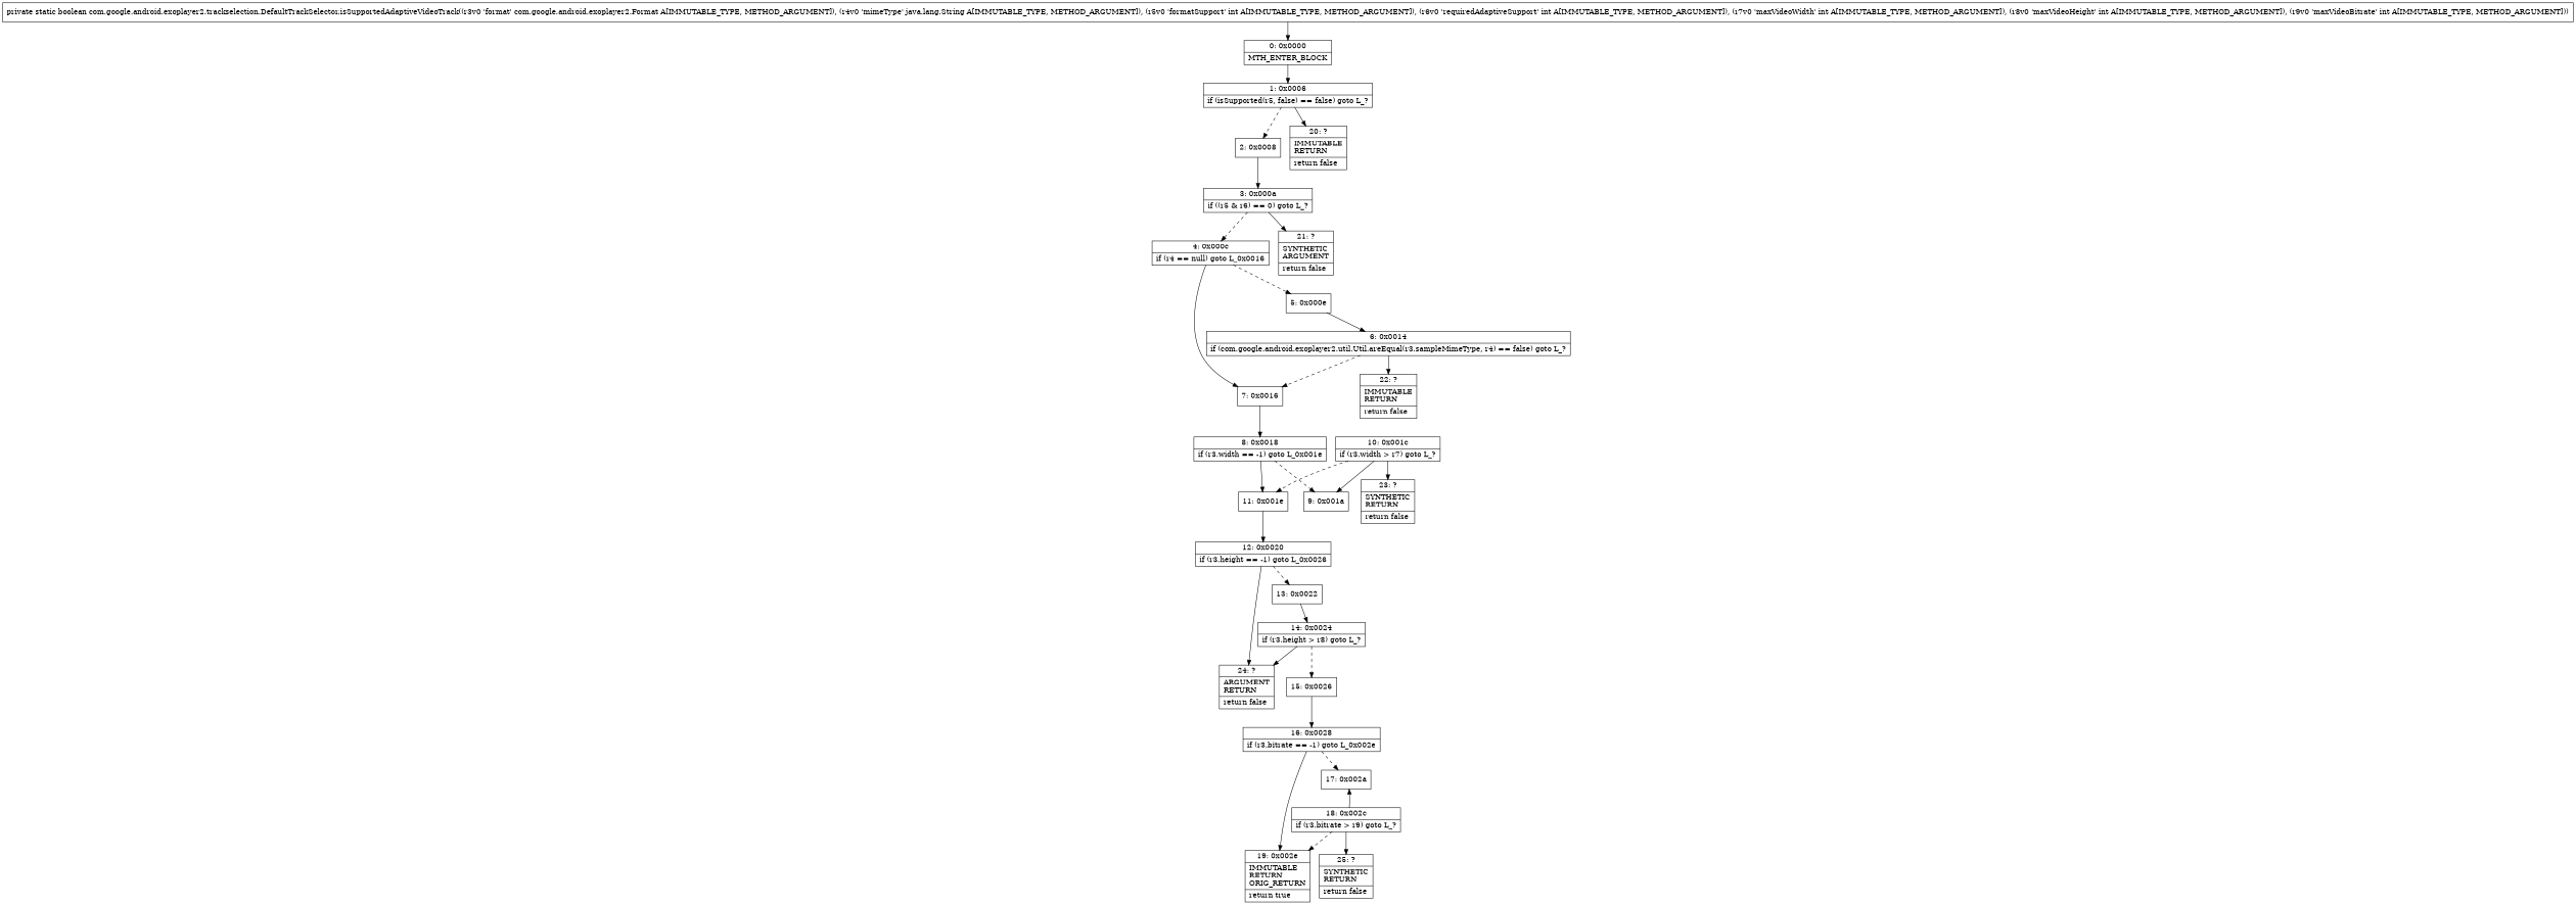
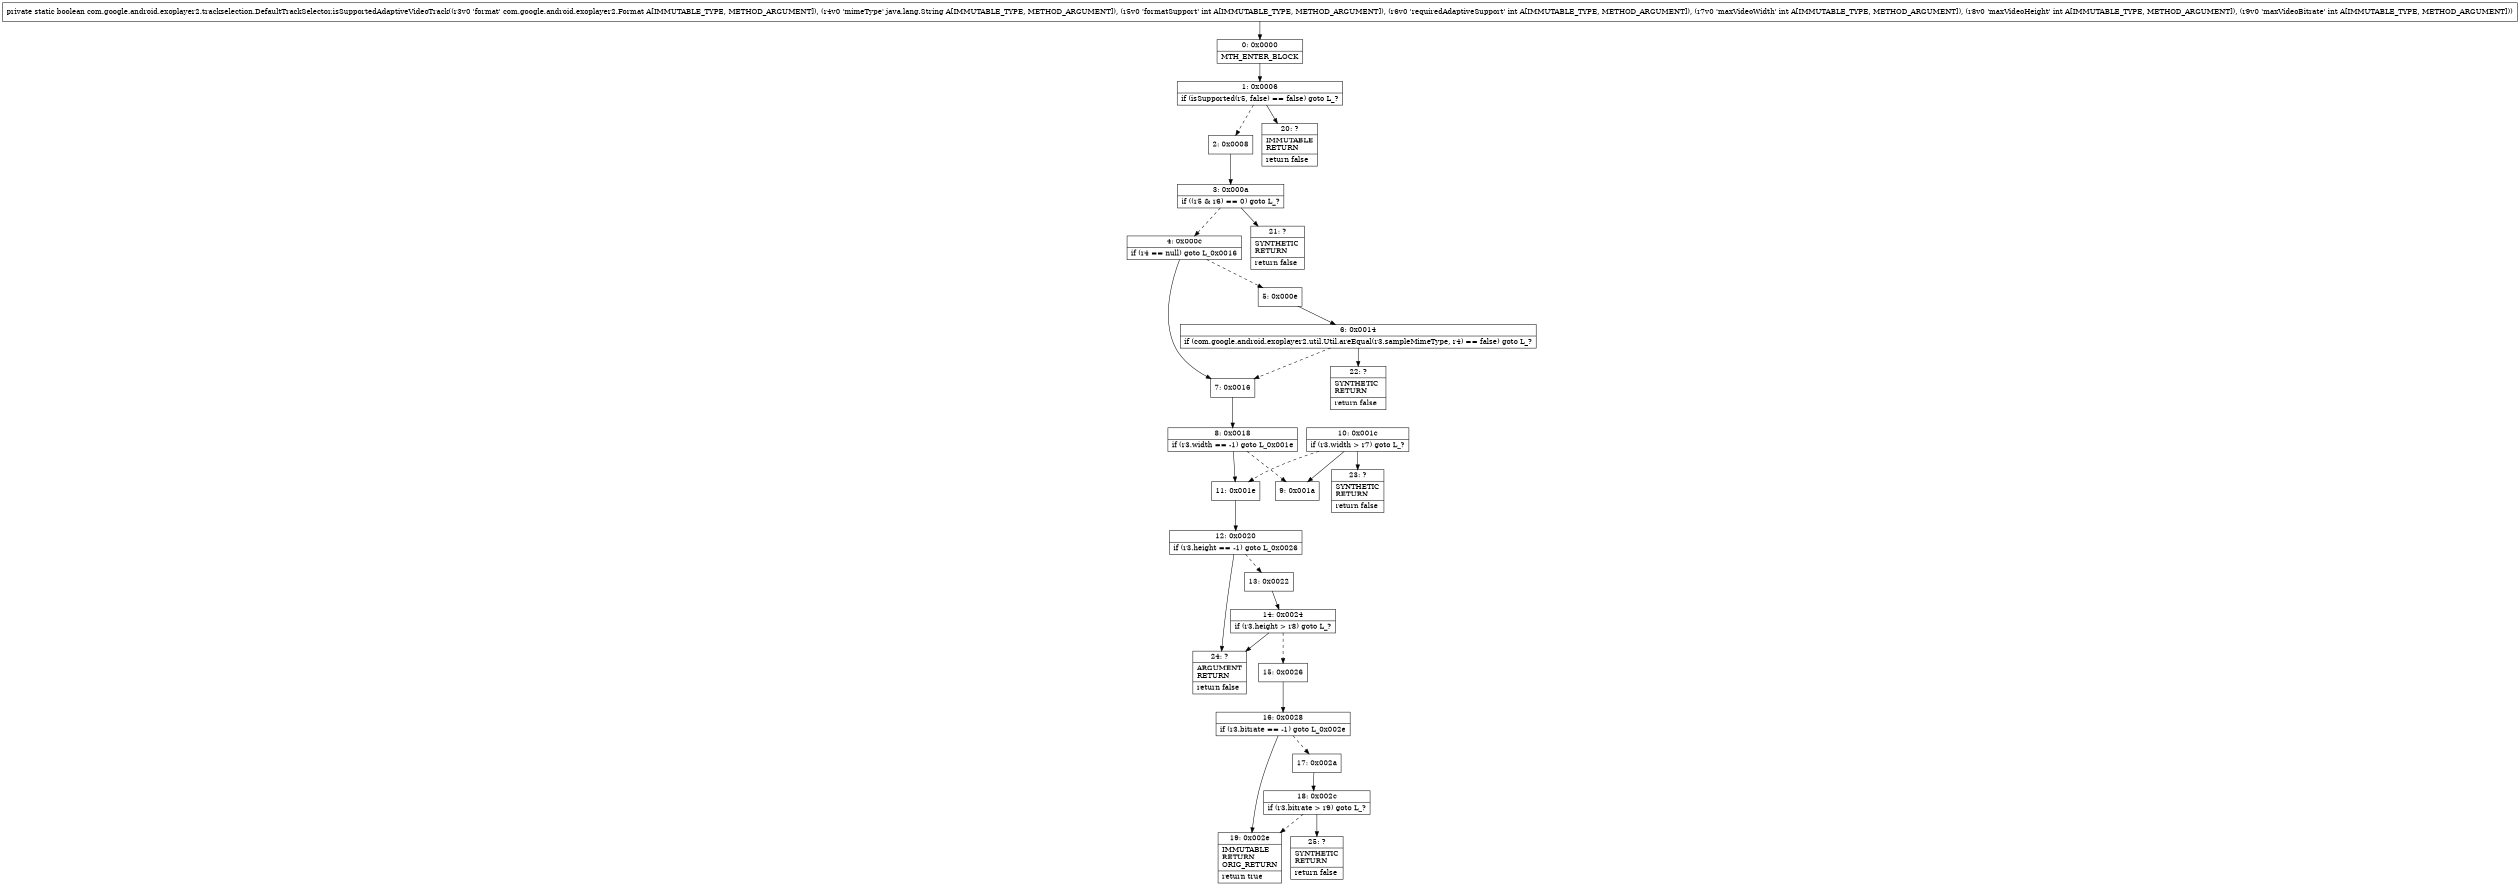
  digraph {
    node [shape=record]
    n1 [label="{0\:\ 0x0000|MTH_ENTER_BLOCK\l}"]
    n2 [label="{1\:\ 0x0006|if (isSupported(r5, false) == false) goto L_?\l}"]
    n3 [label="{2\:\ 0x0008}"]
    n4 [label="{20\:\ ?|IMMUTABLE\lRETURN\l|return false\l}"]
    n5 [label="{3\:\ 0x000a|if ((r5 & r6) == 0) goto L_?\l}"]
    n6 [label="{4\:\ 0x000c|if (r4 == null) goto L_0x0016\l}"]
-   n7 [label="{21\:\ ?|SYNTHETIC\lARGUMENT\l|return false\l}"]
+   n7 [label="{21\:\ ?|SYNTHETIC\lRETURN\l|return false\l}"]
    n8 [label="{5\:\ 0x000e}"]
    n9 [label="{7\:\ 0x0016}"]
    n10 [label="{6\:\ 0x0014|if (com.google.android.exoplayer2.util.Util.areEqual(r3.sampleMimeType, r4) == false) goto L_?\l}"]
    n11 [label="{8\:\ 0x0018|if (r3.width == \-1) goto L_0x001e\l}"]
-   n12 [label="{22\:\ ?|IMMUTABLE\lRETURN\l|return false\l}"]
+   n12 [label="{22\:\ ?|SYNTHETIC\lRETURN\l|return false\l}"]
    n13 [label="{9\:\ 0x001a}"]
    n14 [label="{11\:\ 0x001e}"]
    n15 [label="{12\:\ 0x0020|if (r3.height == \-1) goto L_0x0026\l}"]
    n16 [label="{10\:\ 0x001c|if (r3.width \> r7) goto L_?\l}"]
    n17 [label="{23\:\ ?|SYNTHETIC\lRETURN\l|return false\l}"]
    n18 [label="{13\:\ 0x0022}"]
    n19 [label="{24\:\ ?|ARGUMENT\lRETURN\l|return false\l}"]
    n20 [label="{14\:\ 0x0024|if (r3.height \> r8) goto L_?\l}"]
    n21 [label="{15\:\ 0x0026}"]
    n22 [label="{16\:\ 0x0028|if (r3.bitrate == \-1) goto L_0x002e\l}"]
    n23 [label="{17\:\ 0x002a}"]
    n24 [label="{19\:\ 0x002e|IMMUTABLE\lRETURN\lORIG_RETURN\l|return true\l}"]
    n25 [label="{18\:\ 0x002c|if (r3.bitrate \> r9) goto L_?\l}"]
    n26 [label="{25\:\ ?|SYNTHETIC\lRETURN\l|return false\l}"]
    n27 [label="{private static boolean com.google.android.exoplayer2.trackselection.DefaultTrackSelector.isSupportedAdaptiveVideoTrack((r3v0 'format' com.google.android.exoplayer2.Format A[IMMUTABLE_TYPE, METHOD_ARGUMENT]), (r4v0 'mimeType' java.lang.String A[IMMUTABLE_TYPE, METHOD_ARGUMENT]), (r5v0 'formatSupport' int A[IMMUTABLE_TYPE, METHOD_ARGUMENT]), (r6v0 'requiredAdaptiveSupport' int A[IMMUTABLE_TYPE, METHOD_ARGUMENT]), (r7v0 'maxVideoWidth' int A[IMMUTABLE_TYPE, METHOD_ARGUMENT]), (r8v0 'maxVideoHeight' int A[IMMUTABLE_TYPE, METHOD_ARGUMENT]), (r9v0 'maxVideoBitrate' int A[IMMUTABLE_TYPE, METHOD_ARGUMENT])) }"]
    n1 -> n2
    n2 -> n3 [style=dashed]
    n2 -> n4
    n3 -> n5
    n5 -> n6 [style=dashed]
    n5 -> n7
    n6 -> n8 [style=dashed]
    n6 -> n9
    n8 -> n10
    n9 -> n11
    n10 -> n9 [style=dashed]
    n10 -> n12
    n11 -> n13 [style=dashed]
    n11 -> n14
    n14 -> n15
    n15 -> n18 [style=dashed]
    n15 -> n19
    n16 -> n13
    n16 -> n14 [style=dashed]
    n16 -> n17
    n18 -> n20
    n20 -> n19
    n20 -> n21 [style=dashed]
    n21 -> n22
    n22 -> n23 [style=dashed]
    n22 -> n24
-   n25 -> n23
+   n23 -> n25
    n25 -> n24 [style=dashed]
    n25 -> n26
    n27 -> n1
  }
